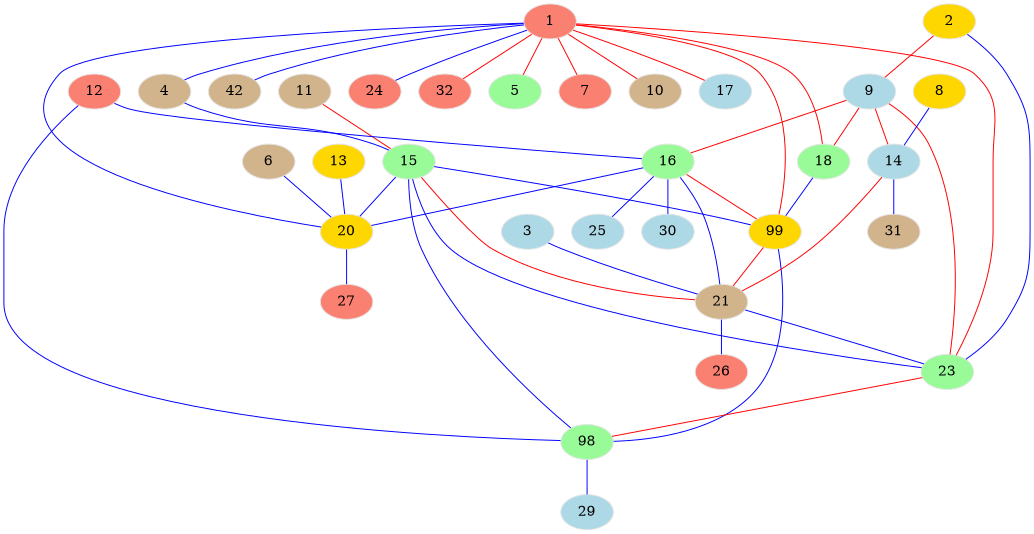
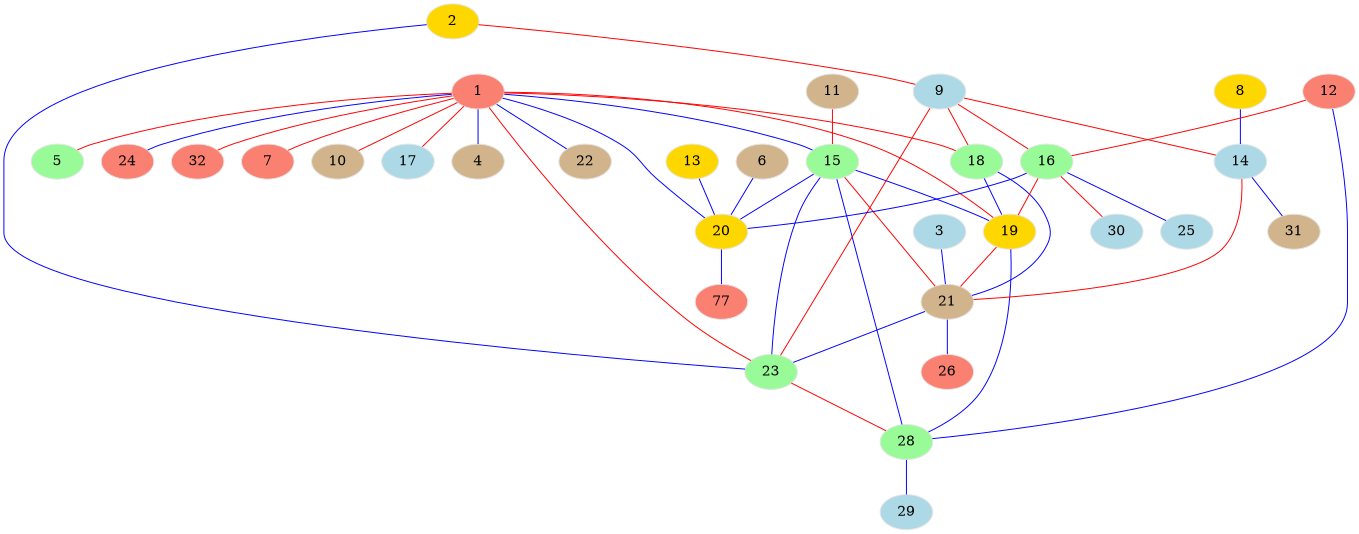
  graph {
    node [color=gray90 fillcolor=salmon style=filled]
    edge [color=blue weight=1.0]
    1
    4 [fillcolor=tan]
    5 [fillcolor=palegreen]
    7
    10 [fillcolor=tan]
    15 [fillcolor=palegreen]
    17 [fillcolor=lightblue]
    18 [fillcolor=palegreen]
-   19 [fillcolor=gold label=99]
+   19 [fillcolor=gold]
    20 [fillcolor=gold]
-   22 [fillcolor=tan label=42]
+   22 [fillcolor=tan]
    23 [fillcolor=palegreen]
    24
    32
    21 [fillcolor=tan]
-   28 [fillcolor=palegreen label=98]
-   27
+   28 [fillcolor=palegreen]
+   27 [label=77]
    2 [fillcolor=gold]
    9 [fillcolor=lightblue]
    14 [fillcolor=lightblue]
    16 [fillcolor=palegreen]
    3 [fillcolor=lightblue]
    26
    6 [fillcolor=tan]
    8 [fillcolor=gold]
    31 [fillcolor=tan]
    25 [fillcolor=lightblue]
    30 [fillcolor=lightblue]
    11 [fillcolor=tan]
    12
    29 [fillcolor=lightblue]
    13 [fillcolor=gold]
    1 -- 4
    1 -- 5 [color=red]
    1 -- 7 [color=red]
    1 -- 10 [color=red]
-   4 -- 15
+   1 -- 15
    1 -- 17 [color=red]
    1 -- 18 [color=red]
    1 -- 19 [color=red]
    1 -- 20
    1 -- 22
    1 -- 23 [color=red]
    1 -- 24
    1 -- 32 [color=red]
    15 -- 19
    15 -- 20 [weight=2.0]
    15 -- 23
    15 -- 21 [color=red]
    15 -- 28
    18 -- 19
-   16 -- 21
+   18 -- 21
    19 -- 21 [color=red]
    19 -- 28
    20 -- 27
    23 -- 28 [color=red]
    21 -- 23
    21 -- 26
    28 -- 29
    2 -- 23
    2 -- 9 [color=red]
    9 -- 18 [color=red]
    9 -- 23 [color=red weight=2.0]
    9 -- 14 [color=red]
    9 -- 16 [color=red]
    14 -- 21 [color=red]
    14 -- 31
    16 -- 19 [color=red weight=2.0]
    16 -- 20 [weight=2.0]
    16 -- 25
-   16 -- 30
+   16 -- 30 [color=red]
    3 -- 21
    6 -- 20
    8 -- 14
    11 -- 15 [color=red]
    12 -- 28
-   12 -- 16
+   12 -- 16 [color=red]
    13 -- 20
  }
